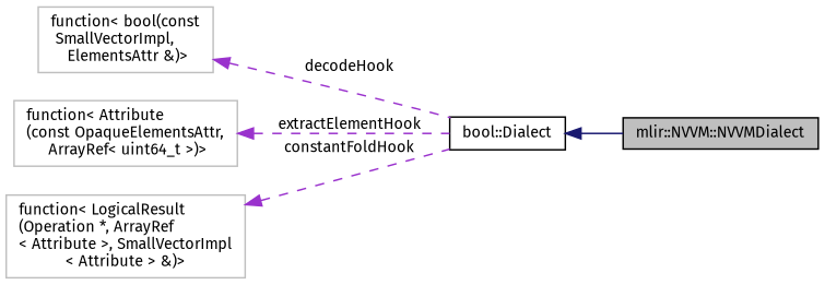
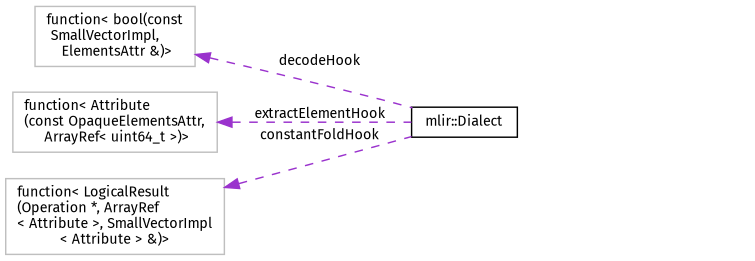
  digraph {
    fontname="Fira Sans"
    rankdir=LR
    node [color=grey75 fontname="Fira Sans" fontsize=10 shape=record]
    edge [color=darkorchid3 dir=back fontname="Fira Sans" fontsize=10 labelfontname=Helvetica labelfontsize=10 style=dashed]
-   n1 [color=black fillcolor=grey75 fontcolor=black height=0.2 label="mlir::NVVM::NVVMDialect" style=filled width=0.4]
-   n2 [color=black height=0.2 label="bool::Dialect" width=0.4]
+   n2 [color=black height=0.2 label="mlir::Dialect" width=0.4]
    n3 [height=0.2 label="function\< bool(const\l SmallVectorImpl,\l ElementsAttr &)\>" width=0.4]
    n4 [height=0.2 label="function\< Attribute\l(const OpaqueElementsAttr,\l ArrayRef\< uint64_t \>)\>" width=0.4]
    n5 [height=0.2 label="function\< LogicalResult\l(Operation *, ArrayRef\l\< Attribute \>, SmallVectorImpl\l\< Attribute \> &)\>" width=0.4]
-   n2 -> n1 [color=midnightblue style=solid]
    n3 -> n2 [label=" decodeHook"]
    n4 -> n2 [label=" extractElementHook"]
    n5 -> n2 [label=" constantFoldHook"]
  }
